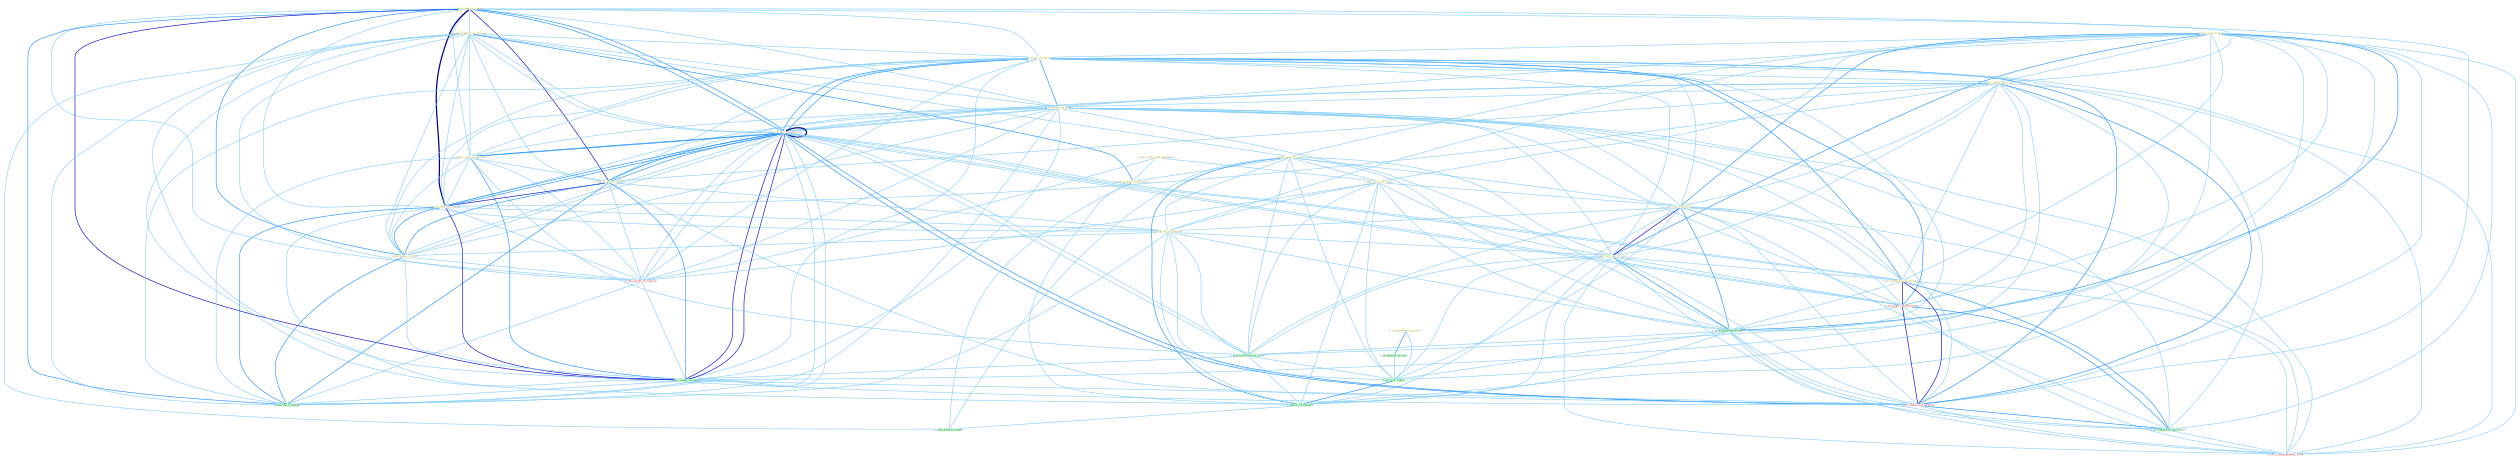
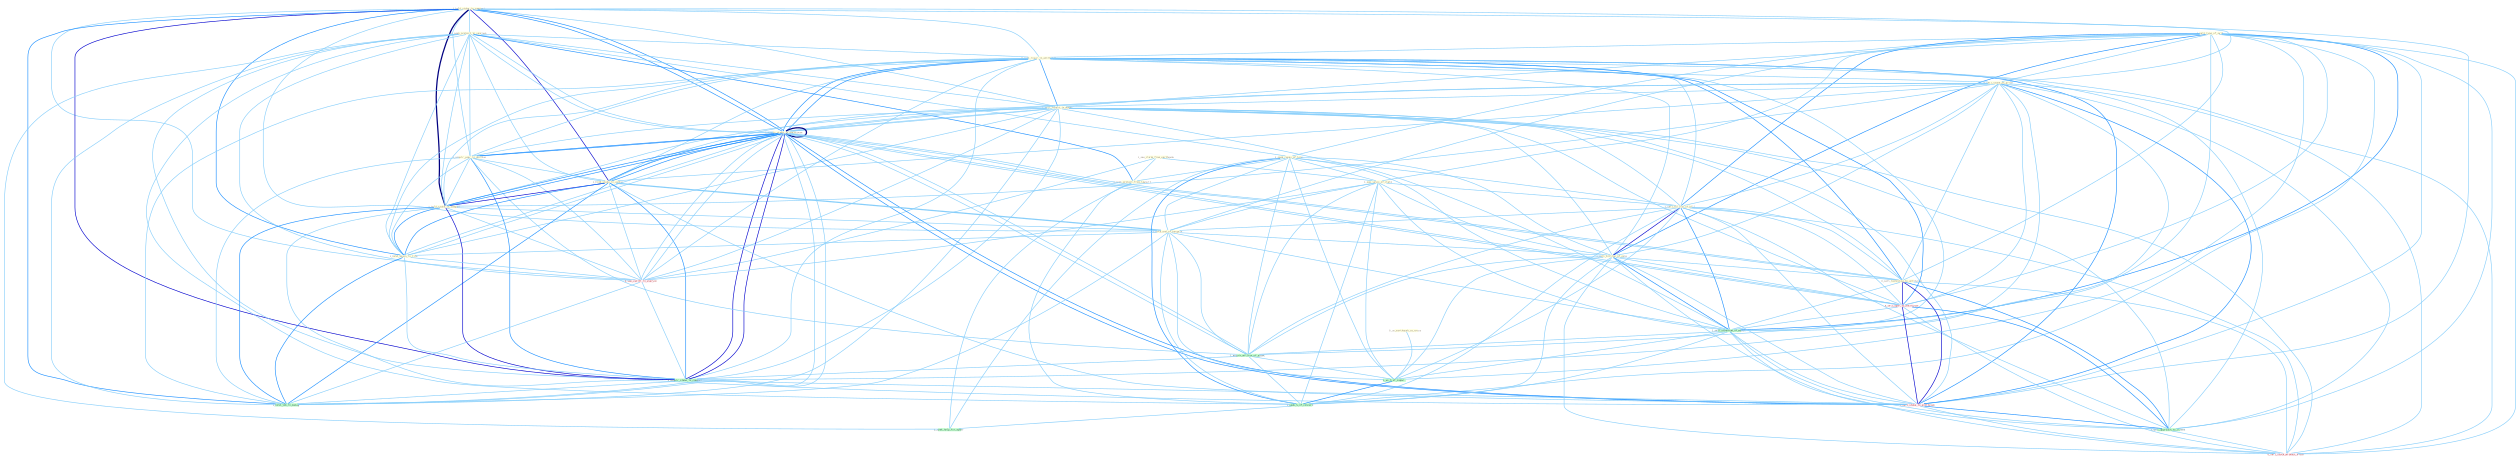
  graph {
    fontname="Source Code Pro"
    node [color="#ffffe0" fixedsize=true fontcolor="#8b7d6b" fontname="Source Code Pro" fontsize=4 shape=polygon style=filled]
    edge [color="#87cefa" fontname="Source Code Pro" w=1]
    "0_hold_stake_in_compani " [height=.06 width=.5]
    "1_sell_type_of_suit " [height=.06 width=.5]
    "0_seek_protect_in_yearnum " [height=.06 width=.5]
    "1_see_claim_from_earthquak " [height=.06 width=.5]
    "0_sell_insur_in_entitynam " [height=.06 width=.5]
    "0_sell_stake_at_price " [height=.06 width=.5]
    "1_sell_invest_in_maker " [height=.06 width=.5]
    "1_acquir_stake_in_entitynam " [height=.06 width=.5]
    "0_us_earthquak_as_excus " [height=.06 width=.5]
    "0_acquir_year_in_purchas " [height=.06 width=.5]
    "1_hold_stake_in_ventur " [height=.06 width=.5]
    "1_seek_repay_of_loan " [height=.06 width=.5]
    n13 [height=.06 label="1_see_veloc_of_claim" width=.5]
    "1_seek_protect_from_lawsuit " [height=.06 width=.5]
    "1_sell_billion_of_bill " [height=.06 width=.5]
    "1_hold_stake_in_compani " [height=.06 width=.5]
    "1_hold_end_of_bargain " [height=.06 width=.5]
    "1_sell_billion_of_note " [height=.06 width=.5]
    "1_hold_anyon_in_life " [height=.06 width=.5]
    "0_sell_technolog_to_entitynam " [height=.06 width=.5]
    "0_sell_oper_to_entitynam " [color="#fff0f5" fontcolor="#b22222" height=.06 width=.5]
    "0_see_vaniti_in_everyon " [color="#fff0f5" fontcolor="#b22222" height=.06 width=.5]
    "0_sell_stake_to_entitynam " [color="#fff0f5" fontcolor="#b22222" height=.06 width=.5]
    "0_sell_stock_without_hitch " [color="#fff0f5" fontcolor="#b22222" height=.06 width=.5]
    "1_acquir_stake_in_compani " [color="#BDFCC9" fontcolor="#2f4f4f" height=.06 width=.5]
    "1_hold_job_in_manag " [color="#BDFCC9" fontcolor="#2f4f4f" height=.06 width=.5]
    "1_sell_othernum_of_model " [color="#BDFCC9" fontcolor="#2f4f4f" height=.06 width=.5]
    "1_acquir_million_of_asset " [color="#BDFCC9" fontcolor="#2f4f4f" height=.06 width=.5]
    "1_us_%_of_capac " [color="#BDFCC9" fontcolor="#2f4f4f" height=.06 width=.5]
    "1_sell_approach_to_client " [color="#BDFCC9" fontcolor="#2f4f4f" height=.06 width=.5]
    "1_seek_%_of_concern " [color="#BDFCC9" fontcolor="#2f4f4f" height=.06 width=.5]
    "1_seek_help_for_owner " [color="#BDFCC9" fontcolor="#2f4f4f" height=.06 width=.5]
-   "0_us_deposit_as_cach " [color="#BDFCC9" fontcolor="#2f4f4f" height=.06 width=.5]
    subgraph sub_1 {
      "0_hold_stake_in_compani "
      "1_sell_type_of_suit "
      "0_seek_protect_in_yearnum "
      "1_see_claim_from_earthquak "
      "0_sell_insur_in_entitynam "
      "0_sell_stake_at_price "
      "1_sell_invest_in_maker "
      "1_acquir_stake_in_entitynam "
      "0_us_earthquak_as_excus "
      "0_acquir_year_in_purchas "
      "1_hold_stake_in_ventur "
      "1_seek_repay_of_loan "
      n13
      "1_seek_protect_from_lawsuit "
      "1_sell_billion_of_bill "
      "1_hold_stake_in_compani "
      "1_hold_end_of_bargain "
      "1_sell_billion_of_note "
      "1_hold_anyon_in_life "
      "0_sell_technolog_to_entitynam "
    }
    subgraph sub_2 {
      "0_sell_oper_to_entitynam "
      "0_see_vaniti_in_everyon "
      "0_sell_stake_to_entitynam "
      "0_sell_stock_without_hitch "
    }
    "0_hold_stake_in_compani " -- "0_seek_protect_in_yearnum "
    "0_hold_stake_in_compani " -- "0_sell_insur_in_entitynam "
    "0_hold_stake_in_compani " -- "0_sell_stake_at_price "
    "0_hold_stake_in_compani " -- "1_sell_invest_in_maker "
    "0_hold_stake_in_compani " -- "1_acquir_stake_in_entitynam " [color="#1e90ff" w=2]
    "0_hold_stake_in_compani " -- "1_acquir_stake_in_entitynam " [color="#1e90ff" w=2]
    "0_hold_stake_in_compani " -- "0_acquir_year_in_purchas "
    "0_hold_stake_in_compani " -- "1_hold_stake_in_ventur " [color="#0000cd" w=3]
    "0_hold_stake_in_compani " -- "1_hold_stake_in_compani " [color="#000080" style=bold w=4]
    "0_hold_stake_in_compani " -- "1_hold_end_of_bargain "
    "0_hold_stake_in_compani " -- "1_hold_anyon_in_life " [color="#1e90ff" w=2]
    "0_hold_stake_in_compani " -- "0_see_vaniti_in_everyon "
    "0_hold_stake_in_compani " -- "0_sell_stake_to_entitynam "
    "0_hold_stake_in_compani " -- "1_acquir_stake_in_compani " [color="#0000cd" w=3]
    "0_hold_stake_in_compani " -- "1_hold_job_in_manag " [color="#1e90ff" w=2]
    "1_sell_type_of_suit " -- "0_sell_insur_in_entitynam "
    "1_sell_type_of_suit " -- "0_sell_stake_at_price "
    "1_sell_type_of_suit " -- "1_sell_invest_in_maker "
    "1_sell_type_of_suit " -- "1_seek_repay_of_loan "
    "1_sell_type_of_suit " -- n13
    "1_sell_type_of_suit " -- "1_sell_billion_of_bill " [color="#1e90ff" w=2]
    "1_sell_type_of_suit " -- "1_hold_end_of_bargain "
    "1_sell_type_of_suit " -- "1_sell_billion_of_note " [color="#1e90ff" w=2]
    "1_sell_type_of_suit " -- "0_sell_technolog_to_entitynam "
    "1_sell_type_of_suit " -- "0_sell_oper_to_entitynam "
    "1_sell_type_of_suit " -- "0_sell_stake_to_entitynam "
    "1_sell_type_of_suit " -- "0_sell_stock_without_hitch "
    "1_sell_type_of_suit " -- "1_sell_othernum_of_model " [color="#1e90ff" w=2]
    "1_sell_type_of_suit " -- "1_acquir_million_of_asset "
    "1_sell_type_of_suit " -- "1_us_%_of_capac "
    "1_sell_type_of_suit " -- "1_sell_approach_to_client "
    "1_sell_type_of_suit " -- "1_seek_%_of_concern "
    "0_seek_protect_in_yearnum " -- "0_sell_insur_in_entitynam "
    "0_seek_protect_in_yearnum " -- "1_sell_invest_in_maker "
    "0_seek_protect_in_yearnum " -- "1_acquir_stake_in_entitynam "
    "0_seek_protect_in_yearnum " -- "1_acquir_stake_in_entitynam "
    "0_seek_protect_in_yearnum " -- "0_acquir_year_in_purchas "
    "0_seek_protect_in_yearnum " -- "1_hold_stake_in_ventur "
    "0_seek_protect_in_yearnum " -- "1_seek_repay_of_loan "
    "0_seek_protect_in_yearnum " -- "1_seek_protect_from_lawsuit " [color="#1e90ff" w=2]
    "0_seek_protect_in_yearnum " -- "1_hold_stake_in_compani "
    "0_seek_protect_in_yearnum " -- "1_hold_anyon_in_life "
    "0_seek_protect_in_yearnum " -- "0_see_vaniti_in_everyon "
    "0_seek_protect_in_yearnum " -- "1_acquir_stake_in_compani "
    "0_seek_protect_in_yearnum " -- "1_hold_job_in_manag "
    "0_seek_protect_in_yearnum " -- "1_seek_%_of_concern "
    "0_seek_protect_in_yearnum " -- "1_seek_help_for_owner "
    "1_see_claim_from_earthquak " -- n13
    "1_see_claim_from_earthquak " -- "1_seek_protect_from_lawsuit "
    "1_see_claim_from_earthquak " -- "0_see_vaniti_in_everyon "
    "0_sell_insur_in_entitynam " -- "0_sell_stake_at_price "
    "0_sell_insur_in_entitynam " -- "1_sell_invest_in_maker " [color="#1e90ff" w=2]
    "0_sell_insur_in_entitynam " -- "1_acquir_stake_in_entitynam " [color="#1e90ff" w=2]
    "0_sell_insur_in_entitynam " -- "1_acquir_stake_in_entitynam " [color="#1e90ff" w=2]
    "0_sell_insur_in_entitynam " -- "0_acquir_year_in_purchas "
    "0_sell_insur_in_entitynam " -- "1_hold_stake_in_ventur "
    "0_sell_insur_in_entitynam " -- "1_sell_billion_of_bill "
    "0_sell_insur_in_entitynam " -- "1_hold_stake_in_compani "
    "0_sell_insur_in_entitynam " -- "1_sell_billion_of_note "
    "0_sell_insur_in_entitynam " -- "1_hold_anyon_in_life "
    "0_sell_insur_in_entitynam " -- "0_sell_technolog_to_entitynam " [color="#1e90ff" w=2]
    "0_sell_insur_in_entitynam " -- "0_sell_oper_to_entitynam " [color="#1e90ff" w=2]
    "0_sell_insur_in_entitynam " -- "0_see_vaniti_in_everyon "
    "0_sell_insur_in_entitynam " -- "0_sell_stake_to_entitynam " [color="#1e90ff" w=2]
    "0_sell_insur_in_entitynam " -- "0_sell_stock_without_hitch "
    "0_sell_insur_in_entitynam " -- "1_acquir_stake_in_compani "
    "0_sell_insur_in_entitynam " -- "1_hold_job_in_manag "
    "0_sell_insur_in_entitynam " -- "1_sell_othernum_of_model "
    "0_sell_insur_in_entitynam " -- "1_sell_approach_to_client "
    "0_sell_stake_at_price " -- "1_sell_invest_in_maker "
    "0_sell_stake_at_price " -- "1_acquir_stake_in_entitynam "
    "0_sell_stake_at_price " -- "1_acquir_stake_in_entitynam "
    "0_sell_stake_at_price " -- "1_hold_stake_in_ventur "
    "0_sell_stake_at_price " -- "1_sell_billion_of_bill "
    "0_sell_stake_at_price " -- "1_hold_stake_in_compani "
    "0_sell_stake_at_price " -- "1_sell_billion_of_note "
    "0_sell_stake_at_price " -- "0_sell_technolog_to_entitynam "
    "0_sell_stake_at_price " -- "0_sell_oper_to_entitynam "
    "0_sell_stake_at_price " -- "0_sell_stake_to_entitynam " [color="#1e90ff" w=2]
    "0_sell_stake_at_price " -- "0_sell_stock_without_hitch "
    "0_sell_stake_at_price " -- "1_acquir_stake_in_compani "
    "0_sell_stake_at_price " -- "1_sell_othernum_of_model "
+   "0_sell_stake_at_price " -- "1_sell_approach_to_client "
    "1_sell_invest_in_maker " -- "1_acquir_stake_in_entitynam "
    "1_sell_invest_in_maker " -- "1_acquir_stake_in_entitynam "
    "1_sell_invest_in_maker " -- "0_acquir_year_in_purchas "
    "1_sell_invest_in_maker " -- "1_hold_stake_in_ventur "
    "1_sell_invest_in_maker " -- "1_sell_billion_of_bill "
    "1_sell_invest_in_maker " -- "1_hold_stake_in_compani "
    "1_sell_invest_in_maker " -- "1_sell_billion_of_note "
    "1_sell_invest_in_maker " -- "1_hold_anyon_in_life "
    "1_sell_invest_in_maker " -- "0_sell_technolog_to_entitynam "
    "1_sell_invest_in_maker " -- "0_sell_oper_to_entitynam "
    "1_sell_invest_in_maker " -- "0_see_vaniti_in_everyon "
    "1_sell_invest_in_maker " -- "0_sell_stake_to_entitynam "
    "1_sell_invest_in_maker " -- "0_sell_stock_without_hitch "
    "1_sell_invest_in_maker " -- "1_acquir_stake_in_compani "
    "1_sell_invest_in_maker " -- "1_hold_job_in_manag "
    "1_sell_invest_in_maker " -- "1_sell_othernum_of_model "
    "1_sell_invest_in_maker " -- "1_sell_approach_to_client "
    "1_acquir_stake_in_entitynam " -- "1_acquir_stake_in_entitynam " [color="#000080" style=bold w=4]
    "1_acquir_stake_in_entitynam " -- "0_acquir_year_in_purchas " [color="#1e90ff" w=2]
    "1_acquir_stake_in_entitynam " -- "1_hold_stake_in_ventur " [color="#1e90ff" w=2]
    "1_acquir_stake_in_entitynam " -- "1_hold_stake_in_compani " [color="#1e90ff" w=2]
    "1_acquir_stake_in_entitynam " -- "1_hold_anyon_in_life "
    "1_acquir_stake_in_entitynam " -- "0_sell_technolog_to_entitynam "
    "1_acquir_stake_in_entitynam " -- "0_sell_oper_to_entitynam "
    "1_acquir_stake_in_entitynam " -- "0_see_vaniti_in_everyon "
    "1_acquir_stake_in_entitynam " -- "0_sell_stake_to_entitynam " [color="#1e90ff" w=2]
    "1_acquir_stake_in_entitynam " -- "0_sell_stake_to_entitynam " [color="#1e90ff" w=2]
    "1_acquir_stake_in_entitynam " -- "1_acquir_stake_in_compani " [color="#0000cd" w=3]
    "1_acquir_stake_in_entitynam " -- "1_acquir_stake_in_compani " [color="#0000cd" w=3]
    "1_acquir_stake_in_entitynam " -- "1_hold_job_in_manag "
    "1_acquir_stake_in_entitynam " -- "1_hold_job_in_manag "
    "1_acquir_stake_in_entitynam " -- "1_acquir_million_of_asset "
    "0_us_earthquak_as_excus " -- "1_us_%_of_capac "
-   "0_us_earthquak_as_excus " -- "0_us_deposit_as_cach " [color="#1e90ff" w=2]
    "0_acquir_year_in_purchas " -- "1_acquir_stake_in_entitynam " [color="#1e90ff" w=2]
    "0_acquir_year_in_purchas " -- "1_hold_stake_in_ventur "
    "0_acquir_year_in_purchas " -- "1_hold_stake_in_compani "
    "0_acquir_year_in_purchas " -- "1_hold_anyon_in_life "
    "0_acquir_year_in_purchas " -- "0_see_vaniti_in_everyon "
    "0_acquir_year_in_purchas " -- "1_acquir_stake_in_compani " [color="#1e90ff" w=2]
    "0_acquir_year_in_purchas " -- "1_hold_job_in_manag "
    "0_acquir_year_in_purchas " -- "1_acquir_million_of_asset "
    "1_hold_stake_in_ventur " -- "1_acquir_stake_in_entitynam " [color="#1e90ff" w=2]
    "1_hold_stake_in_ventur " -- "1_hold_stake_in_compani " [color="#0000cd" w=3]
-   "1_hold_stake_in_ventur " -- "1_hold_end_of_bargain "
+   "1_hold_stake_in_ventur " -- "1_hold_end_of_bargain " [style=bold]
    "1_hold_stake_in_ventur " -- "1_hold_anyon_in_life " [color="#1e90ff" w=2]
    "1_hold_stake_in_ventur " -- "0_see_vaniti_in_everyon "
    "1_hold_stake_in_ventur " -- "0_sell_stake_to_entitynam "
    "1_hold_stake_in_ventur " -- "1_acquir_stake_in_compani " [color="#1e90ff" w=2]
    "1_hold_stake_in_ventur " -- "1_hold_job_in_manag " [color="#1e90ff" w=2]
    "1_seek_repay_of_loan " -- n13
    "1_seek_repay_of_loan " -- "1_seek_protect_from_lawsuit "
    "1_seek_repay_of_loan " -- "1_sell_billion_of_bill "
    "1_seek_repay_of_loan " -- "1_hold_end_of_bargain "
    "1_seek_repay_of_loan " -- "1_sell_billion_of_note "
    "1_seek_repay_of_loan " -- "1_sell_othernum_of_model "
    "1_seek_repay_of_loan " -- "1_acquir_million_of_asset "
    "1_seek_repay_of_loan " -- "1_us_%_of_capac "
    "1_seek_repay_of_loan " -- "1_seek_%_of_concern " [color="#1e90ff" w=2]
    "1_seek_repay_of_loan " -- "1_seek_help_for_owner "
    n13 -- "1_sell_billion_of_bill "
    n13 -- "1_hold_end_of_bargain "
    n13 -- "1_sell_billion_of_note "
    n13 -- "0_see_vaniti_in_everyon "
    n13 -- "1_sell_othernum_of_model "
    n13 -- "1_acquir_million_of_asset "
    n13 -- "1_us_%_of_capac "
    n13 -- "1_seek_%_of_concern "
    "1_seek_protect_from_lawsuit " -- "1_seek_%_of_concern "
    "1_seek_protect_from_lawsuit " -- "1_seek_help_for_owner "
    "1_sell_billion_of_bill " -- "1_hold_end_of_bargain "
    "1_sell_billion_of_bill " -- "1_sell_billion_of_note " [color="#0000cd" w=3]
    "1_sell_billion_of_bill " -- "0_sell_technolog_to_entitynam "
    "1_sell_billion_of_bill " -- "0_sell_oper_to_entitynam "
    "1_sell_billion_of_bill " -- "0_sell_stake_to_entitynam "
    "1_sell_billion_of_bill " -- "0_sell_stock_without_hitch "
    "1_sell_billion_of_bill " -- "1_sell_othernum_of_model " [color="#1e90ff" w=2]
    "1_sell_billion_of_bill " -- "1_acquir_million_of_asset "
    "1_sell_billion_of_bill " -- "1_us_%_of_capac "
    "1_sell_billion_of_bill " -- "1_sell_approach_to_client "
    "1_sell_billion_of_bill " -- "1_seek_%_of_concern "
    "1_hold_stake_in_compani " -- "1_acquir_stake_in_entitynam " [color="#1e90ff" w=2]
    "1_hold_stake_in_compani " -- "1_hold_end_of_bargain "
    "1_hold_stake_in_compani " -- "1_hold_anyon_in_life " [color="#1e90ff" w=2]
    "1_hold_stake_in_compani " -- "0_see_vaniti_in_everyon "
    "1_hold_stake_in_compani " -- "0_sell_stake_to_entitynam "
    "1_hold_stake_in_compani " -- "1_acquir_stake_in_compani " [color="#0000cd" w=3]
    "1_hold_stake_in_compani " -- "1_hold_job_in_manag " [color="#1e90ff" w=2]
    "1_hold_end_of_bargain " -- "1_sell_billion_of_note "
    "1_hold_end_of_bargain " -- "1_hold_anyon_in_life "
    "1_hold_end_of_bargain " -- "1_hold_job_in_manag "
    "1_hold_end_of_bargain " -- "1_sell_othernum_of_model "
    "1_hold_end_of_bargain " -- "1_acquir_million_of_asset "
    "1_hold_end_of_bargain " -- "1_us_%_of_capac "
    "1_hold_end_of_bargain " -- "1_seek_%_of_concern "
    "1_sell_billion_of_note " -- "0_sell_technolog_to_entitynam "
    "1_sell_billion_of_note " -- "0_sell_oper_to_entitynam "
    "1_sell_billion_of_note " -- "0_sell_stake_to_entitynam "
    "1_sell_billion_of_note " -- "0_sell_stock_without_hitch "
    "1_sell_billion_of_note " -- "1_sell_othernum_of_model " [color="#1e90ff" w=2]
    "1_sell_billion_of_note " -- "1_acquir_million_of_asset "
    "1_sell_billion_of_note " -- "1_us_%_of_capac "
    "1_sell_billion_of_note " -- "1_sell_approach_to_client "
    "1_sell_billion_of_note " -- "1_seek_%_of_concern "
    "1_hold_anyon_in_life " -- "1_acquir_stake_in_entitynam "
    "1_hold_anyon_in_life " -- "0_see_vaniti_in_everyon "
    "1_hold_anyon_in_life " -- "1_acquir_stake_in_compani "
    "1_hold_anyon_in_life " -- "1_hold_job_in_manag " [color="#1e90ff" w=2]
    "0_sell_technolog_to_entitynam " -- "1_acquir_stake_in_entitynam "
    "0_sell_technolog_to_entitynam " -- "0_sell_oper_to_entitynam " [color="#0000cd" w=3]
    "0_sell_technolog_to_entitynam " -- "0_sell_stake_to_entitynam " [color="#0000cd" w=3]
    "0_sell_technolog_to_entitynam " -- "0_sell_stock_without_hitch "
    "0_sell_technolog_to_entitynam " -- "1_sell_othernum_of_model "
    "0_sell_technolog_to_entitynam " -- "1_sell_approach_to_client " [color="#1e90ff" w=2]
    "0_sell_oper_to_entitynam " -- "1_acquir_stake_in_entitynam "
    "0_sell_oper_to_entitynam " -- "0_sell_stake_to_entitynam " [color="#0000cd" w=3]
    "0_sell_oper_to_entitynam " -- "0_sell_stock_without_hitch "
    "0_sell_oper_to_entitynam " -- "1_sell_othernum_of_model "
    "0_sell_oper_to_entitynam " -- "1_sell_approach_to_client " [color="#1e90ff" w=2]
    "0_see_vaniti_in_everyon " -- "1_acquir_stake_in_entitynam "
    "0_see_vaniti_in_everyon " -- "1_acquir_stake_in_compani "
    "0_see_vaniti_in_everyon " -- "1_hold_job_in_manag "
    "0_sell_stake_to_entitynam " -- "0_sell_stock_without_hitch "
    "0_sell_stake_to_entitynam " -- "1_sell_approach_to_client " [color="#1e90ff" w=2]
    "1_acquir_stake_in_compani " -- "0_sell_stake_to_entitynam "
    "1_acquir_stake_in_compani " -- "1_hold_job_in_manag "
    "1_sell_othernum_of_model " -- "0_sell_stake_to_entitynam "
    "1_sell_othernum_of_model " -- "0_sell_stock_without_hitch "
    "1_sell_othernum_of_model " -- "1_acquir_million_of_asset "
    "1_sell_othernum_of_model " -- "1_us_%_of_capac "
    "1_sell_othernum_of_model " -- "1_sell_approach_to_client "
    "1_sell_othernum_of_model " -- "1_seek_%_of_concern "
    "1_acquir_million_of_asset " -- "1_acquir_stake_in_entitynam "
    "1_acquir_million_of_asset " -- "1_acquir_stake_in_compani "
    "1_acquir_million_of_asset " -- "1_us_%_of_capac "
    "1_acquir_million_of_asset " -- "1_seek_%_of_concern "
    "1_us_%_of_capac " -- "1_seek_%_of_concern " [color="#1e90ff" w=2]
    "1_sell_approach_to_client " -- "0_sell_stock_without_hitch "
    "1_seek_%_of_concern " -- "1_seek_help_for_owner "
-   "0_us_deposit_as_cach " -- "1_us_%_of_capac "
  }
